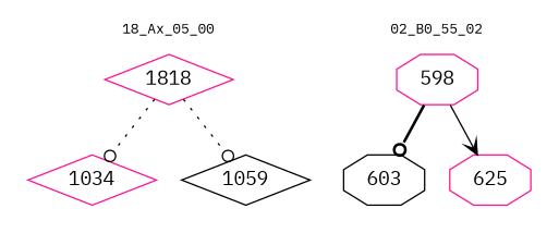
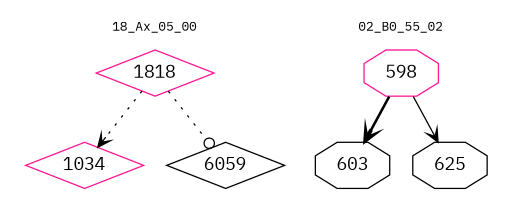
  digraph {
    fontname="IBM Plex Mono"
    node [color=deeppink fontname="IBM Plex Mono" shape=diamond]
    edge [arrowhead=odot color=black fontname="IBM Plex Mono" style=dotted]
    n1 [label=1818]
    n2 [label=1034]
-   n3 [color=black label=1059]
+   n3 [color=black label=6059]
    n4 [label=598 shape=octagon]
    n5 [color=black label=603 shape=octagon]
-   n6 [label=625 shape=octagon]
+   n6 [color=black label=625 shape=octagon]
    subgraph cluster_1 {
      color=white
      fontsize=10
      label="18_Ax_05_00"
      n1
      n2
      n3
    }
    subgraph cluster_2 {
      color=white
      fontsize=10
      label="02_B0_55_02"
      n4
      n5
      n6
    }
-   n1 -> n2
+   n1 -> n2 [arrowhead=vee]
    n1 -> n3
-   n4 -> n5 [style=bold]
+   n4 -> n5 [arrowhead=vee style=bold]
    n4 -> n6 [arrowhead=vee style=solid]
  }
